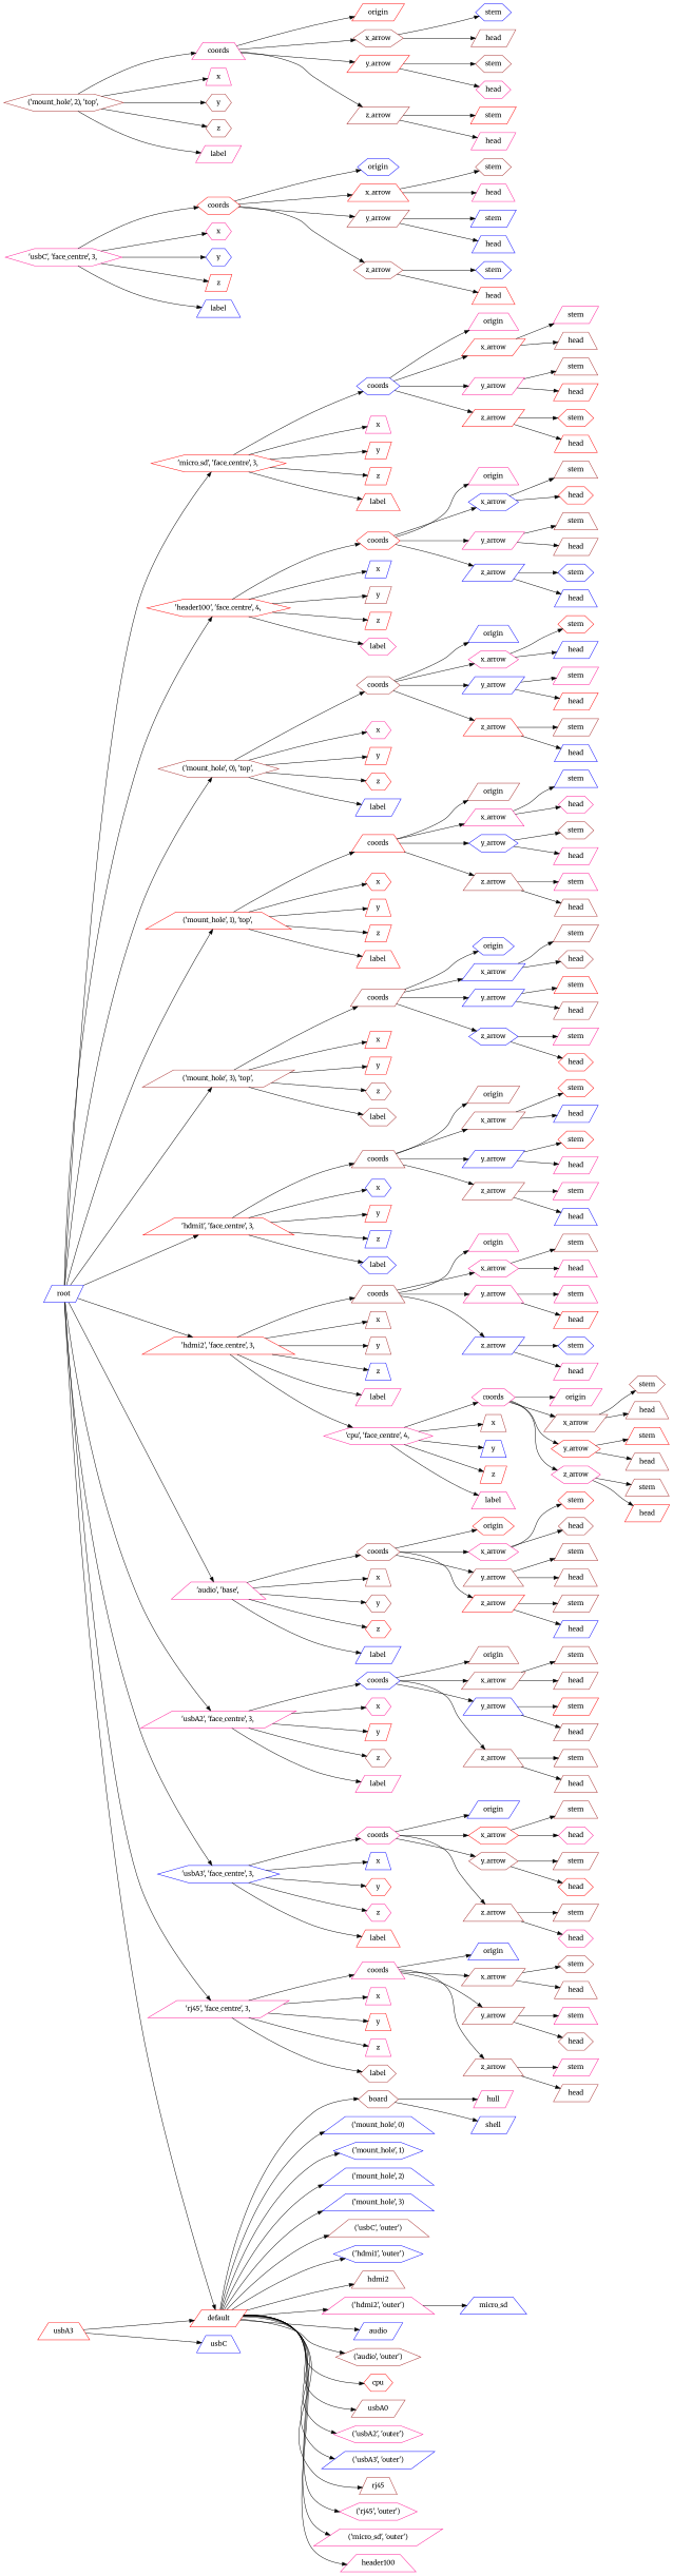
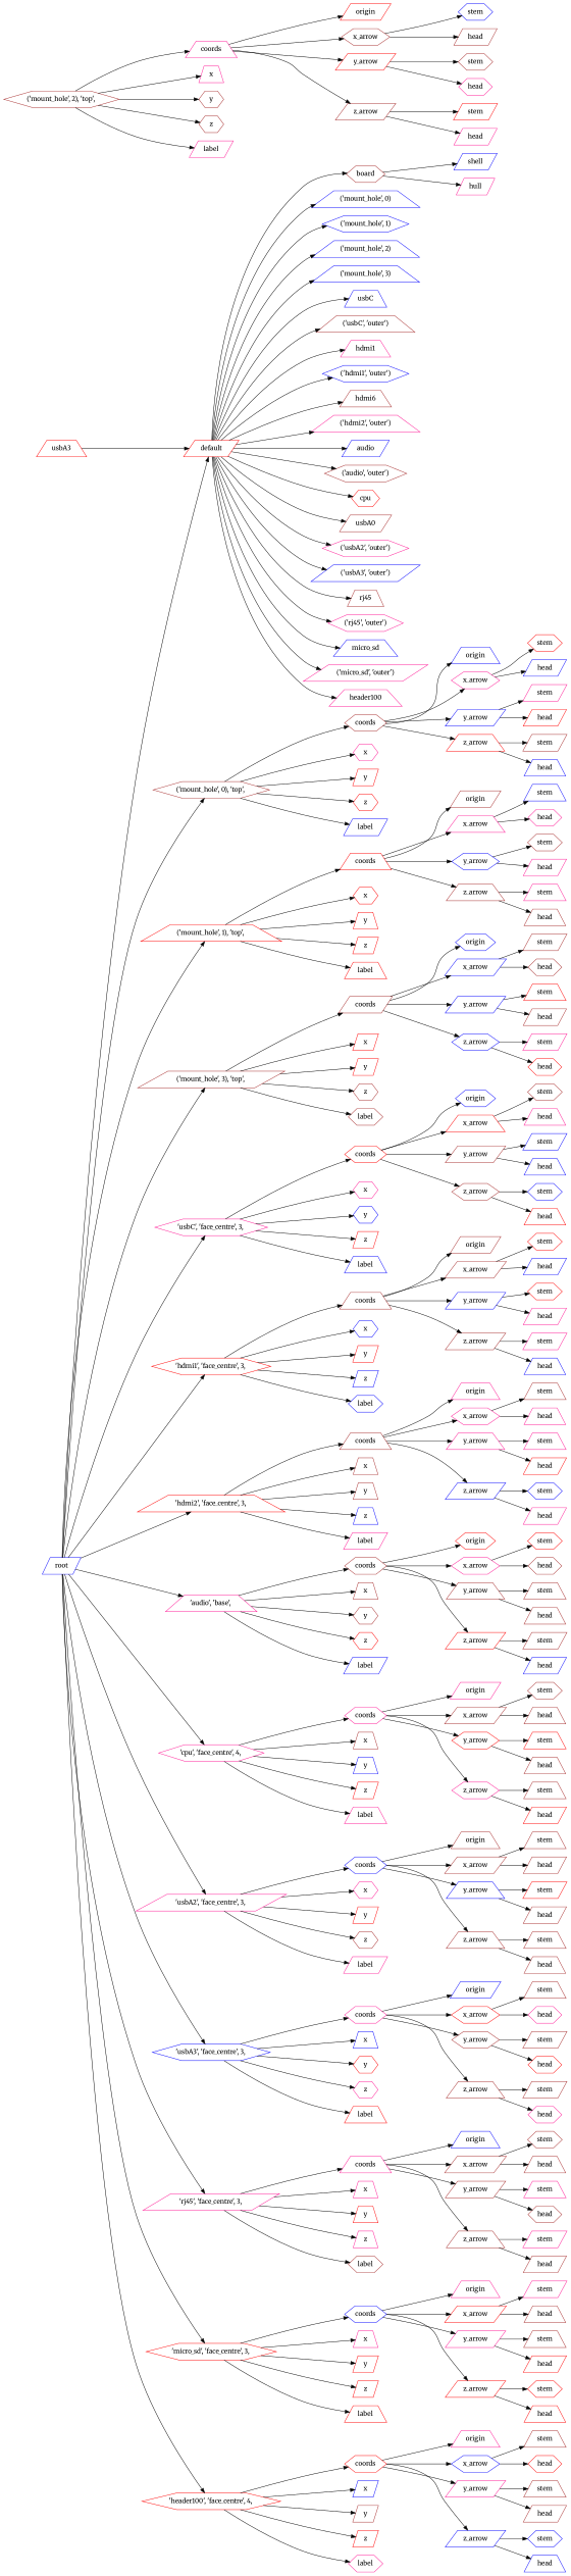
  digraph {
    fontname=Merriweather
    rankdir=LR
    node [color=brown fontname=Merriweather shape=parallelogram]
    edge [fontname=Merriweather]
    n1 [color=blue label=root]
    n2 [color=red label=default]
    n3 [label="\('mount_hole',\ 0\),\ 'top',\ " shape=hexagon]
    n4 [color=red label="\('mount_hole',\ 1\),\ 'top',\ " shape=trapezium]
    n5 [label="\('mount_hole',\ 3\),\ 'top',\ "]
    n6 [color=deeppink label="'usbC',\ 'face_centre',\ 3,\ " shape=hexagon]
-   n7 [color=red label="'hdmi1',\ 'face_centre',\ 3,\ " shape=trapezium]
+   n7 [color=red label="'hdmi1',\ 'face_centre',\ 3,\ " shape=hexagon]
    n8 [color=red label="'hdmi2',\ 'face_centre',\ 3,\ " shape=trapezium]
    n9 [color=deeppink label="'audio',\ 'base',\ " shape=trapezium]
    n10 [color=deeppink label="'cpu',\ 'face_centre',\ 4,\ " shape=hexagon]
    n11 [color=deeppink label="'usbA2',\ 'face_centre',\ 3,\ "]
    n12 [color=blue label="'usbA3',\ 'face_centre',\ 3,\ " shape=hexagon]
    n13 [color=deeppink label="'rj45',\ 'face_centre',\ 3,\ "]
    n14 [color=red label="'micro_sd',\ 'face_centre',\ 3,\ " shape=hexagon]
    n15 [color=red label="'header100',\ 'face_centre',\ 4,\ " shape=hexagon]
    n16 [label=board shape=hexagon]
    n17 [color=blue label="\('mount_hole',\ 0\)" shape=trapezium]
    n18 [color=blue label="\('mount_hole',\ 1\)" shape=hexagon]
    n19 [color=blue label="\('mount_hole',\ 2\)" shape=trapezium]
    n20 [color=blue label="\('mount_hole',\ 3\)" shape=trapezium]
    n21 [color=blue label=usbC shape=trapezium]
    n22 [label="\('usbC',\ 'outer'\)" shape=trapezium]
+   n23 [color=deeppink label=hdmi1 shape=trapezium]
    n24 [color=blue label="\('hdmi1',\ 'outer'\)" shape=hexagon]
-   n25 [label=hdmi2 shape=trapezium]
+   n25 [label=hdmi6 shape=trapezium]
    n26 [color=deeppink label="\('hdmi2',\ 'outer'\)" shape=trapezium]
    n27 [color=blue label=audio]
    n28 [label="\('audio',\ 'outer'\)" shape=hexagon]
    n29 [color=red label=cpu shape=hexagon]
    n30 [label=usbA0]
    n31 [color=deeppink label="\('usbA2',\ 'outer'\)" shape=hexagon]
    n32 [color=blue label="\('usbA3',\ 'outer'\)"]
    n33 [label=rj45 shape=trapezium]
    n34 [color=deeppink label="\('rj45',\ 'outer'\)" shape=hexagon]
    n35 [color=blue label=micro_sd shape=trapezium]
    n36 [color=deeppink label="\('micro_sd',\ 'outer'\)"]
    n37 [color=deeppink label=header100 shape=trapezium]
    n38 [label=coords shape=hexagon]
    n39 [color=deeppink label=x shape=hexagon]
    n40 [color=red label=y]
    n41 [color=red label=z shape=hexagon]
    n42 [color=blue label=label]
    n43 [color=red label=coords shape=trapezium]
    n44 [color=red label=x shape=hexagon]
    n45 [color=red label=y shape=trapezium]
    n46 [color=red label=z]
    n47 [color=red label=label shape=trapezium]
    n48 [label="\('mount_hole',\ 2\),\ 'top',\ " shape=hexagon]
    n49 [color=deeppink label=coords shape=trapezium]
    n50 [color=deeppink label=x shape=trapezium]
    n51 [label=y shape=hexagon]
    n52 [label=z shape=hexagon]
    n53 [color=deeppink label=label]
    n54 [label=coords]
    n55 [color=red label=x]
    n56 [color=red label=y]
    n57 [label=z shape=hexagon]
    n58 [label=label shape=hexagon]
    n59 [color=red label=coords shape=hexagon]
    n60 [color=deeppink label=x shape=hexagon]
    n61 [color=blue label=y shape=hexagon]
    n62 [color=red label=z]
    n63 [color=blue label=label shape=trapezium]
    n64 [label=coords shape=trapezium]
    n65 [color=blue label=x shape=hexagon]
    n66 [color=red label=y]
    n67 [color=blue label=z]
    n68 [color=blue label=label shape=hexagon]
    n69 [label=coords shape=trapezium]
    n70 [label=x shape=trapezium]
    n71 [label=y shape=trapezium]
    n72 [color=blue label=z shape=trapezium]
    n73 [color=deeppink label=label]
    n74 [label=coords shape=hexagon]
    n75 [label=x shape=trapezium]
    n76 [label=y shape=hexagon]
    n77 [color=red label=z shape=hexagon]
    n78 [color=blue label=label]
    n79 [color=deeppink label=coords shape=hexagon]
    n80 [label=x shape=trapezium]
    n81 [color=blue label=y shape=trapezium]
    n82 [color=red label=z]
    n83 [color=deeppink label=label shape=trapezium]
    n84 [color=blue label=coords shape=hexagon]
    n85 [color=deeppink label=x shape=hexagon]
    n86 [color=red label=y]
    n87 [label=z shape=hexagon]
    n88 [color=deeppink label=label]
    n89 [color=deeppink label=coords shape=hexagon]
    n90 [color=blue label=x shape=trapezium]
    n91 [color=red label=y shape=hexagon]
    n92 [color=deeppink label=z shape=hexagon]
    n93 [color=red label=label shape=trapezium]
    n94 [color=deeppink label=coords shape=trapezium]
    n95 [color=deeppink label=x shape=trapezium]
    n96 [color=red label=y shape=trapezium]
    n97 [color=deeppink label=z shape=trapezium]
    n98 [label=label shape=hexagon]
    n99 [color=blue label=coords shape=hexagon]
    n100 [color=deeppink label=x shape=trapezium]
    n101 [color=red label=y]
    n102 [color=red label=z]
    n103 [color=red label=label shape=trapezium]
    n104 [color=red label=coords shape=hexagon]
    n105 [color=blue label=x]
    n106 [label=y]
    n107 [color=red label=z]
    n108 [color=deeppink label=label shape=hexagon]
    n109 [color=blue label=shell]
    n110 [color=deeppink label=hull]
    n111 [color=red label=usbA3 shape=trapezium]
    n112 [color=blue label=origin shape=trapezium]
    n113 [color=deeppink label=x_arrow shape=hexagon]
    n114 [color=blue label=y_arrow]
    n115 [color=red label=z_arrow shape=trapezium]
    n116 [color=red label=stem shape=hexagon]
    n117 [color=blue label=head]
    n118 [color=deeppink label=stem]
    n119 [color=red label=head]
    n120 [label=stem]
    n121 [color=blue label=head shape=trapezium]
    n122 [label=origin]
    n123 [color=deeppink label=x_arrow shape=trapezium]
    n124 [color=blue label=y_arrow shape=hexagon]
    n125 [label=z_arrow shape=trapezium]
    n126 [color=blue label=stem shape=trapezium]
    n127 [color=deeppink label=head shape=hexagon]
    n128 [label=stem shape=hexagon]
    n129 [color=deeppink label=head]
    n130 [color=deeppink label=stem shape=trapezium]
    n131 [label=head shape=trapezium]
    n132 [color=red label=origin]
    n133 [label=x_arrow shape=hexagon]
    n134 [color=red label=y_arrow]
    n135 [label=z_arrow]
    n136 [color=blue label=stem shape=hexagon]
    n137 [label=head]
    n138 [label=stem shape=hexagon]
    n139 [color=deeppink label=head shape=hexagon]
    n140 [color=red label=stem]
    n141 [color=deeppink label=head]
    n142 [color=blue label=origin shape=hexagon]
    n143 [color=blue label=x_arrow]
    n144 [color=blue label=y_arrow]
    n145 [color=blue label=z_arrow shape=hexagon]
    n146 [label=stem]
    n147 [label=head shape=hexagon]
    n148 [color=red label=stem shape=trapezium]
    n149 [label=head]
    n150 [color=deeppink label=stem]
    n151 [color=red label=head shape=hexagon]
    n152 [color=blue label=origin shape=hexagon]
    n153 [color=red label=x_arrow shape=trapezium]
    n154 [label=y_arrow]
    n155 [label=z_arrow shape=hexagon]
    n156 [label=stem shape=hexagon]
    n157 [color=deeppink label=head shape=trapezium]
    n158 [color=blue label=stem]
    n159 [color=blue label=head shape=trapezium]
    n160 [color=blue label=stem shape=hexagon]
    n161 [color=red label=head shape=trapezium]
    n162 [label=origin]
    n163 [label=x_arrow]
    n164 [color=blue label=y_arrow]
    n165 [label=z_arrow]
    n166 [color=red label=stem shape=hexagon]
    n167 [color=blue label=head]
    n168 [color=red label=stem shape=hexagon]
    n169 [color=deeppink label=head]
    n170 [color=deeppink label=stem]
    n171 [color=blue label=head shape=trapezium]
    n172 [color=deeppink label=origin shape=trapezium]
    n173 [color=deeppink label=x_arrow shape=hexagon]
    n174 [color=deeppink label=y_arrow shape=trapezium]
    n175 [color=blue label=z_arrow]
    n176 [label=stem shape=trapezium]
    n177 [color=deeppink label=head shape=trapezium]
    n178 [color=deeppink label=stem shape=trapezium]
    n179 [color=red label=head]
    n180 [color=blue label=stem shape=hexagon]
    n181 [color=deeppink label=head]
    n182 [color=red label=origin shape=hexagon]
    n183 [color=deeppink label=x_arrow shape=hexagon]
    n184 [label=y_arrow shape=trapezium]
    n185 [color=red label=z_arrow]
    n186 [color=red label=stem shape=hexagon]
    n187 [label=head shape=hexagon]
    n188 [label=stem shape=trapezium]
    n189 [label=head shape=trapezium]
    n190 [label=stem]
    n191 [color=blue label=head]
    n192 [color=deeppink label=origin]
    n193 [label=x_arrow]
    n194 [color=red label=y_arrow shape=hexagon]
    n195 [color=deeppink label=z_arrow shape=hexagon]
    n196 [label=stem shape=hexagon]
    n197 [label=head shape=trapezium]
    n198 [color=red label=stem shape=trapezium]
    n199 [label=head shape=trapezium]
    n200 [label=stem shape=trapezium]
    n201 [color=red label=head]
    n202 [label=origin shape=trapezium]
    n203 [label=x_arrow]
    n204 [color=blue label=y_arrow shape=trapezium]
    n205 [label=z_arrow shape=trapezium]
    n206 [label=stem shape=trapezium]
    n207 [label=head]
    n208 [color=red label=stem]
    n209 [label=head]
    n210 [label=stem shape=trapezium]
    n211 [label=head shape=trapezium]
    n212 [color=blue label=origin]
    n213 [color=red label=x_arrow shape=hexagon]
    n214 [label=y_arrow shape=hexagon]
    n215 [label=z_arrow shape=trapezium]
    n216 [label=stem shape=trapezium]
    n217 [color=deeppink label=head shape=hexagon]
    n218 [label=stem]
    n219 [color=red label=head shape=hexagon]
    n220 [label=stem]
    n221 [color=deeppink label=head shape=hexagon]
    n222 [color=blue label=origin shape=trapezium]
    n223 [label=x_arrow]
    n224 [label=y_arrow]
    n225 [label=z_arrow shape=trapezium]
    n226 [label=stem shape=hexagon]
    n227 [label=head shape=trapezium]
    n228 [color=deeppink label=stem shape=trapezium]
    n229 [label=head shape=hexagon]
    n230 [color=deeppink label=stem]
    n231 [label=head]
    n232 [color=deeppink label=origin shape=trapezium]
    n233 [color=red label=x_arrow]
    n234 [color=deeppink label=y_arrow]
    n235 [color=red label=z_arrow]
    n236 [color=deeppink label=stem]
    n237 [label=head shape=trapezium]
    n238 [label=stem shape=trapezium]
    n239 [color=red label=head]
    n240 [color=red label=stem shape=hexagon]
    n241 [color=red label=head shape=trapezium]
    n242 [color=deeppink label=origin shape=trapezium]
    n243 [color=blue label=x_arrow shape=hexagon]
    n244 [color=deeppink label=y_arrow]
    n245 [color=blue label=z_arrow]
    n246 [label=stem shape=trapezium]
    n247 [color=red label=head shape=hexagon]
    n248 [label=stem shape=trapezium]
    n249 [label=head]
    n250 [color=blue label=stem shape=hexagon]
    n251 [color=blue label=head shape=trapezium]
    n1 -> n2
    n1 -> n3
    n1 -> n4
    n1 -> n5
+   n1 -> n6
    n1 -> n7
    n1 -> n8
    n1 -> n9
-   n8 -> n10
+   n1 -> n10
    n1 -> n11
    n1 -> n12
    n1 -> n13
    n1 -> n14
    n1 -> n15
    n2 -> n16
    n2 -> n17
    n2 -> n18
    n2 -> n19
    n2 -> n20
-   n111 -> n21
+   n2 -> n21
    n2 -> n22
+   n2 -> n23
    n2 -> n24
    n2 -> n25
    n2 -> n26
    n2 -> n27
    n2 -> n28
    n2 -> n29
    n2 -> n30
    n2 -> n31
    n2 -> n32
    n2 -> n33
    n2 -> n34
-   n26 -> n35
+   n2 -> n35
    n2 -> n36
    n2 -> n37
    n3 -> n38
    n3 -> n39
    n3 -> n40
    n3 -> n41
    n3 -> n42
    n4 -> n43
    n4 -> n44
    n4 -> n45
    n4 -> n46
    n4 -> n47
    n5 -> n54
    n5 -> n55
    n5 -> n56
    n5 -> n57
    n5 -> n58
    n6 -> n59
    n6 -> n60
    n6 -> n61
    n6 -> n62
    n6 -> n63
    n7 -> n64
    n7 -> n65
    n7 -> n66
    n7 -> n67
    n7 -> n68
    n8 -> n69
    n8 -> n70
    n8 -> n71
    n8 -> n72
    n8 -> n73
    n9 -> n74
    n9 -> n75
    n9 -> n76
    n9 -> n77
    n9 -> n78
    n10 -> n79
    n10 -> n80
    n10 -> n81
    n10 -> n82
    n10 -> n83
    n11 -> n84
    n11 -> n85
    n11 -> n86
    n11 -> n87
    n11 -> n88
    n12 -> n89
    n12 -> n90
    n12 -> n91
    n12 -> n92
    n12 -> n93
    n13 -> n94
    n13 -> n95
    n13 -> n96
    n13 -> n97
    n13 -> n98
    n14 -> n99
    n14 -> n100
    n14 -> n101
    n14 -> n102
    n14 -> n103
    n15 -> n104
    n15 -> n105
    n15 -> n106
    n15 -> n107
    n15 -> n108
    n16 -> n109
    n16 -> n110
    n38 -> n112
    n38 -> n113
    n38 -> n114
    n38 -> n115
    n43 -> n122
    n43 -> n123
    n43 -> n124
    n43 -> n125
    n48 -> n49
    n48 -> n50
    n48 -> n51
    n48 -> n52
    n48 -> n53
    n49 -> n132
    n49 -> n133
    n49 -> n134
    n49 -> n135
    n54 -> n142
    n54 -> n143
    n54 -> n144
    n54 -> n145
    n59 -> n152
    n59 -> n153
    n59 -> n154
    n59 -> n155
    n64 -> n162
    n64 -> n163
    n64 -> n164
    n64 -> n165
    n69 -> n172
    n69 -> n173
    n69 -> n174
    n69 -> n175
    n74 -> n182
    n74 -> n183
    n74 -> n184
    n74 -> n185
    n79 -> n192
    n79 -> n193
    n79 -> n194
    n79 -> n195
    n84 -> n202
    n84 -> n203
    n84 -> n204
    n84 -> n205
    n89 -> n212
    n89 -> n213
    n89 -> n214
    n89 -> n215
    n94 -> n222
    n94 -> n223
    n94 -> n224
    n94 -> n225
    n99 -> n232
    n99 -> n233
    n99 -> n234
    n99 -> n235
    n104 -> n242
    n104 -> n243
    n104 -> n244
    n104 -> n245
    n111 -> n2
    n113 -> n116
    n113 -> n117
    n114 -> n118
    n114 -> n119
    n115 -> n120
    n115 -> n121
    n123 -> n126
    n123 -> n127
    n124 -> n128
    n124 -> n129
    n125 -> n130
    n125 -> n131
    n133 -> n136
    n133 -> n137
    n134 -> n138
    n134 -> n139
    n135 -> n140
    n135 -> n141
    n143 -> n146
    n143 -> n147
    n144 -> n148
    n144 -> n149
    n145 -> n150
    n145 -> n151
    n153 -> n156
    n153 -> n157
    n154 -> n158
    n154 -> n159
    n155 -> n160
    n155 -> n161
    n163 -> n166
    n163 -> n167
    n164 -> n168
    n164 -> n169
    n165 -> n170
    n165 -> n171
    n173 -> n176
    n173 -> n177
    n174 -> n178
    n174 -> n179
    n175 -> n180
    n175 -> n181
    n183 -> n186
    n183 -> n187
    n184 -> n188
    n184 -> n189
    n185 -> n190
    n185 -> n191
    n193 -> n196
    n193 -> n197
    n194 -> n198
    n194 -> n199
    n195 -> n200
    n195 -> n201
    n203 -> n206
    n203 -> n207
    n204 -> n208
    n204 -> n209
    n205 -> n210
    n205 -> n211
    n213 -> n216
    n213 -> n217
    n214 -> n218
    n214 -> n219
    n215 -> n220
    n215 -> n221
    n223 -> n226
    n223 -> n227
    n224 -> n228
    n224 -> n229
    n225 -> n230
    n225 -> n231
    n233 -> n236
    n233 -> n237
    n234 -> n238
    n234 -> n239
    n235 -> n240
    n235 -> n241
    n243 -> n246
    n243 -> n247
    n244 -> n248
    n244 -> n249
    n245 -> n250
    n245 -> n251
  }
